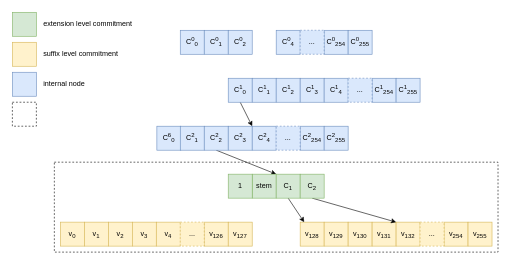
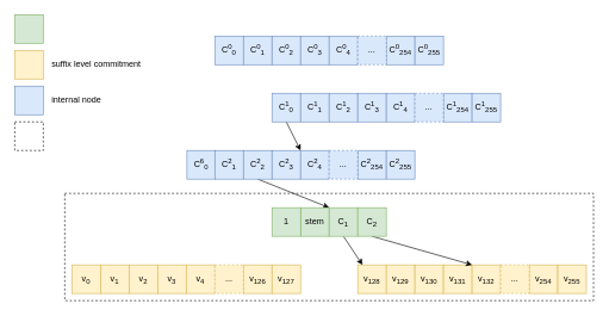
  <mxCell id="0" />
  <mxCell id="1" parent="0" />
  <mxCell id="2" value="" style="rounded=0;whiteSpace=wrap;html=1;dashed=1;align=left;fillColor=none;" parent="1" vertex="1"><mxGeometry x="90" y="270" width="740" height="150" as="geometry" /></mxCell>
  <mxCell id="3" value="C&lt;sup&gt;0&lt;/sup&gt;&lt;sub&gt;0&lt;/sub&gt;" style="rounded=0;whiteSpace=wrap;html=1;fillColor=#dae8fc;strokeColor=#6c8ebf;" parent="1" vertex="1"><mxGeometry x="300" y="50" width="40" height="40" as="geometry" /></mxCell>
  <mxCell id="4" value="C&lt;sup&gt;0&lt;/sup&gt;&lt;sub&gt;1&lt;/sub&gt;" style="rounded=0;whiteSpace=wrap;html=1;fillColor=#dae8fc;strokeColor=#6c8ebf;" parent="1" vertex="1"><mxGeometry x="340" y="50" width="40" height="40" as="geometry" /></mxCell>
  <mxCell id="5" value="C&lt;sup&gt;0&lt;/sup&gt;&lt;sub&gt;2&lt;/sub&gt;" style="rounded=0;whiteSpace=wrap;html=1;fillColor=#dae8fc;strokeColor=#6c8ebf;" parent="1" vertex="1"><mxGeometry x="380" y="50" width="40" height="40" as="geometry" /></mxCell>
+ <mxCell id="6" value="C&lt;sup&gt;0&lt;/sup&gt;&lt;sub&gt;3&lt;/sub&gt;" style="rounded=0;whiteSpace=wrap;html=1;fillColor=#dae8fc;strokeColor=#6c8ebf;" parent="1" vertex="1"><mxGeometry x="420" y="50" width="40" height="40" as="geometry" /></mxCell>
  <mxCell id="7" value="C&lt;sup&gt;0&lt;/sup&gt;&lt;sub&gt;4&lt;/sub&gt;" style="rounded=0;whiteSpace=wrap;html=1;fillColor=#dae8fc;strokeColor=#6c8ebf;" parent="1" vertex="1"><mxGeometry x="460" y="50" width="40" height="40" as="geometry" /></mxCell>
  <mxCell id="8" value="C&lt;sup&gt;0&lt;/sup&gt;&lt;sub&gt;254&lt;/sub&gt;" style="rounded=0;whiteSpace=wrap;html=1;fillColor=#dae8fc;strokeColor=#6c8ebf;" parent="1" vertex="1"><mxGeometry x="540" y="50" width="40" height="40" as="geometry" /></mxCell>
  <mxCell id="9" value="C&lt;sup&gt;0&lt;/sup&gt;&lt;sub&gt;255&lt;/sub&gt;" style="rounded=0;whiteSpace=wrap;html=1;fillColor=#dae8fc;strokeColor=#6c8ebf;" parent="1" vertex="1"><mxGeometry x="580" y="50" width="40" height="40" as="geometry" /></mxCell>
  <mxCell id="10" value="..." style="rounded=0;whiteSpace=wrap;html=1;dashed=1;fillColor=#dae8fc;strokeColor=#6c8ebf;" parent="1" vertex="1"><mxGeometry x="500" y="50" width="40" height="40" as="geometry" /></mxCell>
  <mxCell id="11" style="edgeStyle=none;rounded=0;orthogonalLoop=1;jettySize=auto;html=1;exitX=0.5;exitY=1;exitDx=0;exitDy=0;entryX=0;entryY=0;entryDx=0;entryDy=0;" parent="1" source="12" target="25" edge="1"><mxGeometry relative="1" as="geometry" /></mxCell>
  <mxCell id="12" value="C&lt;sup&gt;1&lt;/sup&gt;&lt;sub&gt;0&lt;/sub&gt;" style="rounded=0;whiteSpace=wrap;html=1;fillColor=#dae8fc;strokeColor=#6c8ebf;" parent="1" vertex="1"><mxGeometry x="380" y="130" width="40" height="40" as="geometry" /></mxCell>
  <mxCell id="13" value="C&lt;sup&gt;1&lt;/sup&gt;&lt;sub&gt;1&lt;/sub&gt;" style="rounded=0;whiteSpace=wrap;html=1;fillColor=#dae8fc;strokeColor=#6c8ebf;" parent="1" vertex="1"><mxGeometry x="420" y="130" width="40" height="40" as="geometry" /></mxCell>
  <mxCell id="14" value="C&lt;sup&gt;1&lt;/sup&gt;&lt;sub&gt;2&lt;/sub&gt;" style="rounded=0;whiteSpace=wrap;html=1;fillColor=#dae8fc;strokeColor=#6c8ebf;" parent="1" vertex="1"><mxGeometry x="460" y="130" width="40" height="40" as="geometry" /></mxCell>
  <mxCell id="15" value="C&lt;sup&gt;1&lt;/sup&gt;&lt;sub&gt;3&lt;/sub&gt;" style="rounded=0;whiteSpace=wrap;html=1;fillColor=#dae8fc;strokeColor=#6c8ebf;" parent="1" vertex="1"><mxGeometry x="500" y="130" width="40" height="40" as="geometry" /></mxCell>
  <mxCell id="16" value="C&lt;sup&gt;1&lt;/sup&gt;&lt;sub&gt;4&lt;/sub&gt;" style="rounded=0;whiteSpace=wrap;html=1;fillColor=#dae8fc;strokeColor=#6c8ebf;" parent="1" vertex="1"><mxGeometry x="540" y="130" width="40" height="40" as="geometry" /></mxCell>
  <mxCell id="17" value="C&lt;sup&gt;1&lt;/sup&gt;&lt;sub&gt;254&lt;/sub&gt;" style="rounded=0;whiteSpace=wrap;html=1;fillColor=#dae8fc;strokeColor=#6c8ebf;" parent="1" vertex="1"><mxGeometry x="620" y="130" width="40" height="40" as="geometry" /></mxCell>
  <mxCell id="18" value="C&lt;sup&gt;1&lt;/sup&gt;&lt;sub&gt;255&lt;/sub&gt;" style="rounded=0;whiteSpace=wrap;html=1;fillColor=#dae8fc;strokeColor=#6c8ebf;" parent="1" vertex="1"><mxGeometry x="660" y="130" width="40" height="40" as="geometry" /></mxCell>
  <mxCell id="19" value="..." style="rounded=0;whiteSpace=wrap;html=1;dashed=1;fillColor=#dae8fc;strokeColor=#6c8ebf;" parent="1" vertex="1"><mxGeometry x="580" y="130" width="40" height="40" as="geometry" /></mxCell>
  <mxCell id="20" value="C&lt;sup&gt;6&lt;/sup&gt;&lt;sub&gt;0&lt;/sub&gt;" style="rounded=0;whiteSpace=wrap;html=1;fillColor=#dae8fc;strokeColor=#6c8ebf;" parent="1" vertex="1"><mxGeometry x="261" y="210" width="40" height="40" as="geometry" /></mxCell>
  <mxCell id="21" value="C&lt;sup&gt;2&lt;/sup&gt;&lt;sub&gt;1&lt;/sub&gt;" style="rounded=0;whiteSpace=wrap;html=1;fillColor=#dae8fc;strokeColor=#6c8ebf;" parent="1" vertex="1"><mxGeometry x="300" y="210" width="40" height="40" as="geometry" /></mxCell>
  <mxCell id="22" style="edgeStyle=none;rounded=0;orthogonalLoop=1;jettySize=auto;html=1;exitX=0.5;exitY=1;exitDx=0;exitDy=0;entryX=0;entryY=0;entryDx=0;entryDy=0;" parent="1" source="23" target="50" edge="1"><mxGeometry relative="1" as="geometry" /></mxCell>
  <mxCell id="23" value="C&lt;sup&gt;2&lt;/sup&gt;&lt;sub&gt;2&lt;/sub&gt;" style="rounded=0;whiteSpace=wrap;html=1;fillColor=#dae8fc;strokeColor=#6c8ebf;" parent="1" vertex="1"><mxGeometry x="340" y="210" width="40" height="40" as="geometry" /></mxCell>
  <mxCell id="24" value="C&lt;sup&gt;2&lt;/sup&gt;&lt;sub&gt;3&lt;/sub&gt;" style="rounded=0;whiteSpace=wrap;html=1;fillColor=#dae8fc;strokeColor=#6c8ebf;" parent="1" vertex="1"><mxGeometry x="380" y="210" width="40" height="40" as="geometry" /></mxCell>
  <mxCell id="25" value="C&lt;sup&gt;2&lt;/sup&gt;&lt;sub&gt;4&lt;/sub&gt;" style="rounded=0;whiteSpace=wrap;html=1;fillColor=#dae8fc;strokeColor=#6c8ebf;" parent="1" vertex="1"><mxGeometry x="420" y="210" width="40" height="40" as="geometry" /></mxCell>
  <mxCell id="26" value="C&lt;sup&gt;2&lt;/sup&gt;&lt;sub&gt;254&lt;/sub&gt;" style="rounded=0;whiteSpace=wrap;html=1;fillColor=#dae8fc;strokeColor=#6c8ebf;" parent="1" vertex="1"><mxGeometry x="500" y="210" width="40" height="40" as="geometry" /></mxCell>
  <mxCell id="27" value="C&lt;sup&gt;2&lt;/sup&gt;&lt;sub&gt;255&lt;/sub&gt;" style="rounded=0;whiteSpace=wrap;html=1;fillColor=#dae8fc;strokeColor=#6c8ebf;" parent="1" vertex="1"><mxGeometry x="540" y="210" width="40" height="40" as="geometry" /></mxCell>
  <mxCell id="28" value="..." style="rounded=0;whiteSpace=wrap;html=1;dashed=1;fillColor=#dae8fc;strokeColor=#6c8ebf;" parent="1" vertex="1"><mxGeometry x="460" y="210" width="40" height="40" as="geometry" /></mxCell>
  <mxCell id="29" value="v&lt;sub&gt;0&lt;/sub&gt;" style="rounded=0;whiteSpace=wrap;html=1;fillColor=#fff2cc;strokeColor=#d6b656;" parent="1" vertex="1"><mxGeometry x="100" y="370" width="40" height="40" as="geometry" /></mxCell>
  <mxCell id="30" value="v&lt;sub&gt;1&lt;/sub&gt;" style="rounded=0;whiteSpace=wrap;html=1;fillColor=#fff2cc;strokeColor=#d6b656;" parent="1" vertex="1"><mxGeometry y="370" width="40" height="40" as="geometry" x="140" /></mxCell>
  <mxCell id="31" value="v&lt;sub&gt;2&lt;/sub&gt;" style="rounded=0;whiteSpace=wrap;html=1;fillColor=#fff2cc;strokeColor=#d6b656;" parent="1" vertex="1"><mxGeometry x="180" y="370" width="40" height="40" as="geometry" /></mxCell>
  <mxCell id="32" value="v&lt;sub&gt;3&lt;/sub&gt;" style="rounded=0;whiteSpace=wrap;html=1;fillColor=#fff2cc;strokeColor=#d6b656;" parent="1" vertex="1"><mxGeometry x="220" y="370" width="40" height="40" as="geometry" /></mxCell>
  <mxCell id="33" value="v&lt;sub&gt;4&lt;/sub&gt;" style="rounded=0;whiteSpace=wrap;html=1;fillColor=#fff2cc;strokeColor=#d6b656;" parent="1" vertex="1"><mxGeometry x="260" y="370" width="40" height="40" as="geometry" /></mxCell>
  <mxCell id="34" value="v&lt;sub&gt;126&lt;/sub&gt;" style="rounded=0;whiteSpace=wrap;html=1;fillColor=#fff2cc;strokeColor=#d6b656;" parent="1" vertex="1"><mxGeometry x="340" y="370" width="40" height="40" as="geometry" /></mxCell>
  <mxCell id="35" value="v&lt;sub&gt;127&lt;/sub&gt;" style="rounded=0;whiteSpace=wrap;html=1;fillColor=#fff2cc;strokeColor=#d6b656;" parent="1" vertex="1"><mxGeometry x="380" y="370" width="40" height="40" as="geometry" /></mxCell>
  <mxCell id="36" value="..." style="rounded=0;whiteSpace=wrap;html=1;dashed=1;fillColor=#fff2cc;strokeColor=#d6b656;" parent="1" vertex="1"><mxGeometry x="300" y="370" width="40" height="40" as="geometry" /></mxCell>
  <mxCell id="37" value="v&lt;sub&gt;128&lt;/sub&gt;" style="rounded=0;whiteSpace=wrap;html=1;fillColor=#fff2cc;strokeColor=#d6b656;" parent="1" vertex="1"><mxGeometry x="500" y="370" width="40" height="40" as="geometry" /></mxCell>
  <mxCell id="38" value="v&lt;sub&gt;129&lt;/sub&gt;" style="rounded=0;whiteSpace=wrap;html=1;fillColor=#fff2cc;strokeColor=#d6b656;" parent="1" vertex="1"><mxGeometry x="540" y="370" width="40" height="40" as="geometry" /></mxCell>
  <mxCell id="39" value="v&lt;sub&gt;130&lt;/sub&gt;" style="rounded=0;whiteSpace=wrap;html=1;fillColor=#fff2cc;strokeColor=#d6b656;" parent="1" vertex="1"><mxGeometry x="580" y="370" width="40" height="40" as="geometry" /></mxCell>
  <mxCell id="40" value="v&lt;sub&gt;131&lt;/sub&gt;" style="rounded=0;whiteSpace=wrap;html=1;fillColor=#fff2cc;strokeColor=#d6b656;" parent="1" vertex="1"><mxGeometry x="620" y="370" width="40" height="40" as="geometry" /></mxCell>
  <mxCell id="41" value="v&lt;sub&gt;132&lt;/sub&gt;" style="rounded=0;whiteSpace=wrap;html=1;fillColor=#fff2cc;strokeColor=#d6b656;" parent="1" vertex="1"><mxGeometry x="660" y="370" width="40" height="40" as="geometry" /></mxCell>
  <mxCell id="42" value="v&lt;sub&gt;254&lt;/sub&gt;" style="rounded=0;whiteSpace=wrap;html=1;fillColor=#fff2cc;strokeColor=#d6b656;" parent="1" vertex="1"><mxGeometry x="740" y="370" width="40" height="40" as="geometry" /></mxCell>
  <mxCell id="43" value="v&lt;sub&gt;255&lt;/sub&gt;" style="rounded=0;whiteSpace=wrap;html=1;fillColor=#fff2cc;strokeColor=#d6b656;" parent="1" vertex="1"><mxGeometry x="780" y="370" width="40" height="40" as="geometry" /></mxCell>
  <mxCell id="44" value="..." style="rounded=0;whiteSpace=wrap;html=1;dashed=1;fillColor=#fff2cc;strokeColor=#d6b656;" parent="1" vertex="1"><mxGeometry x="700" y="370" width="40" height="40" as="geometry" /></mxCell>
  <mxCell id="45" value="stem" style="rounded=0;whiteSpace=wrap;html=1;fillColor=#d5e8d4;strokeColor=#82b366;" parent="1" vertex="1"><mxGeometry x="420" y="290" width="40" height="40" as="geometry" /></mxCell>
  <mxCell id="46" value="" style="rounded=0;whiteSpace=wrap;html=1;fillColor=#d5e8d4;strokeColor=#82b366;" parent="1" vertex="1"><mxGeometry x="20" y="20" width="40" height="40" as="geometry" /></mxCell>
  <mxCell id="47" value="" style="rounded=0;whiteSpace=wrap;html=1;fillColor=#fff2cc;strokeColor=#d6b656;" parent="1" vertex="1"><mxGeometry x="20" y="70" width="40" height="40" as="geometry" /></mxCell>
  <mxCell id="48" value="" style="rounded=0;whiteSpace=wrap;html=1;fillColor=#dae8fc;strokeColor=#6c8ebf;" parent="1" vertex="1"><mxGeometry x="20" y="120" width="40" height="40" as="geometry" /></mxCell>
  <mxCell id="49" style="rounded=0;orthogonalLoop=1;jettySize=auto;html=1;exitX=0.5;exitY=1;exitDx=0;exitDy=0;" parent="1" source="50" target="37" edge="1"><mxGeometry relative="1" as="geometry" /></mxCell>
  <mxCell id="50" value="C&lt;sub&gt;1&lt;/sub&gt;" style="rounded=0;whiteSpace=wrap;html=1;fillColor=#d5e8d4;strokeColor=#82b366;" parent="1" vertex="1"><mxGeometry x="460" y="290" width="40" height="40" as="geometry" /></mxCell>
  <mxCell id="51" style="edgeStyle=none;rounded=0;orthogonalLoop=1;jettySize=auto;html=1;exitX=0.5;exitY=1;exitDx=0;exitDy=0;entryX=0;entryY=0;entryDx=0;entryDy=0;" parent="1" source="52" target="41" edge="1"><mxGeometry relative="1" as="geometry" /></mxCell>
  <mxCell id="52" value="C&lt;sub&gt;2&lt;/sub&gt;" style="rounded=0;whiteSpace=wrap;html=1;fillColor=#d5e8d4;strokeColor=#82b366;" parent="1" vertex="1"><mxGeometry x="500" y="290" width="40" height="40" as="geometry" /></mxCell>
  <mxCell id="53" value="1" style="rounded=0;whiteSpace=wrap;html=1;fillColor=#d5e8d4;strokeColor=#82b366;" parent="1" vertex="1"><mxGeometry x="380" y="290" width="40" height="40" as="geometry" /></mxCell>
- <mxCell id="54" value="&lt;div align=&quot;left&quot;&gt;extension level commitment&lt;br&gt;&lt;/div&gt;" style="text;html=1;align=left;verticalAlign=middle;resizable=0;points=[];autosize=1;strokeColor=none;fillColor=none;" parent="1" vertex="1"><mxGeometry x="70" y="30" width="190" height="20" as="geometry" /></mxCell>
  <mxCell id="55" value="suffix level commitment" style="text;html=1;align=left;verticalAlign=middle;resizable=0;points=[];autosize=1;strokeColor=none;fillColor=none;" parent="1" vertex="1"><mxGeometry x="70" y="80" width="160" height="20" as="geometry" /></mxCell>
  <mxCell id="56" value="&lt;div align=&quot;left&quot;&gt;internal node&lt;br&gt;&lt;/div&gt;" style="text;html=1;align=left;verticalAlign=middle;resizable=0;points=[];autosize=1;strokeColor=none;fillColor=none;" parent="1" vertex="1"><mxGeometry x="70" y="130" width="100" height="20" as="geometry" /></mxCell>
  <mxCell id="57" value="" style="rounded=0;whiteSpace=wrap;html=1;dashed=1;fillColor=none;align=left;" parent="1" vertex="1"><mxGeometry x="20" y="170" width="40" height="40" as="geometry" /></mxCell>
